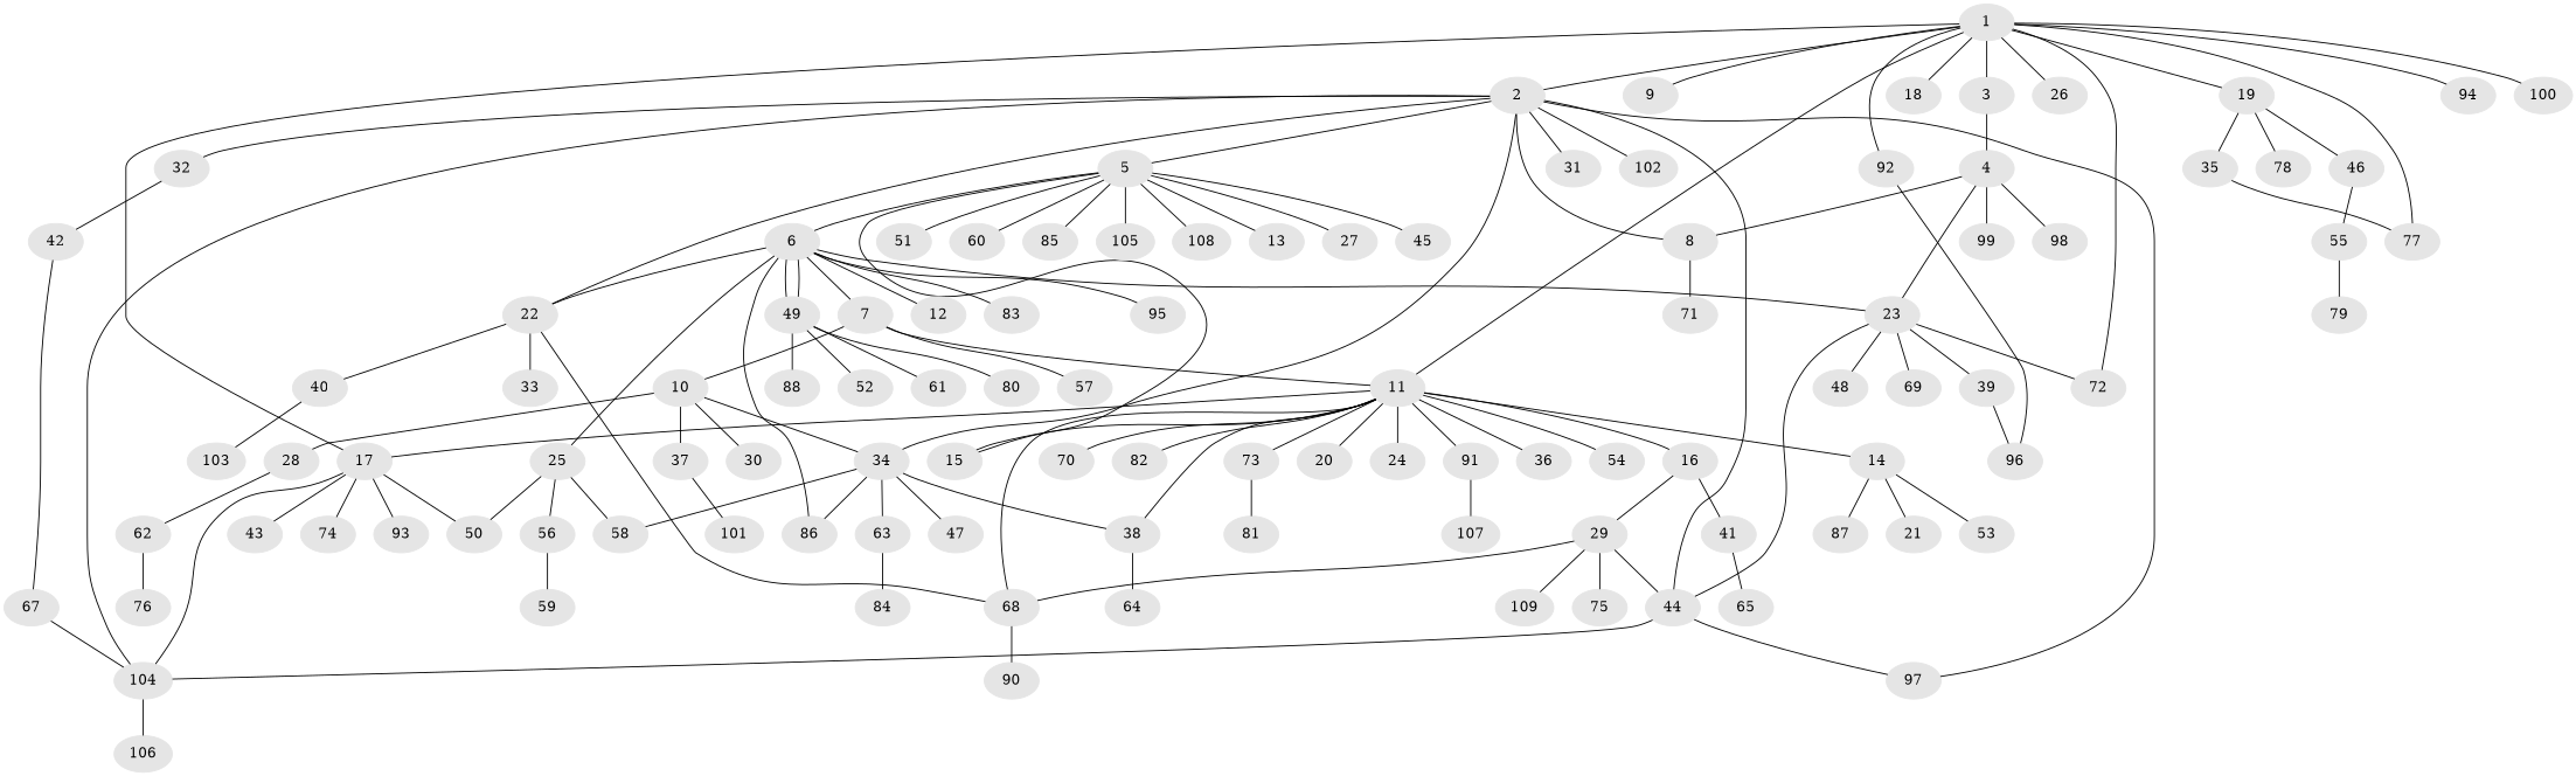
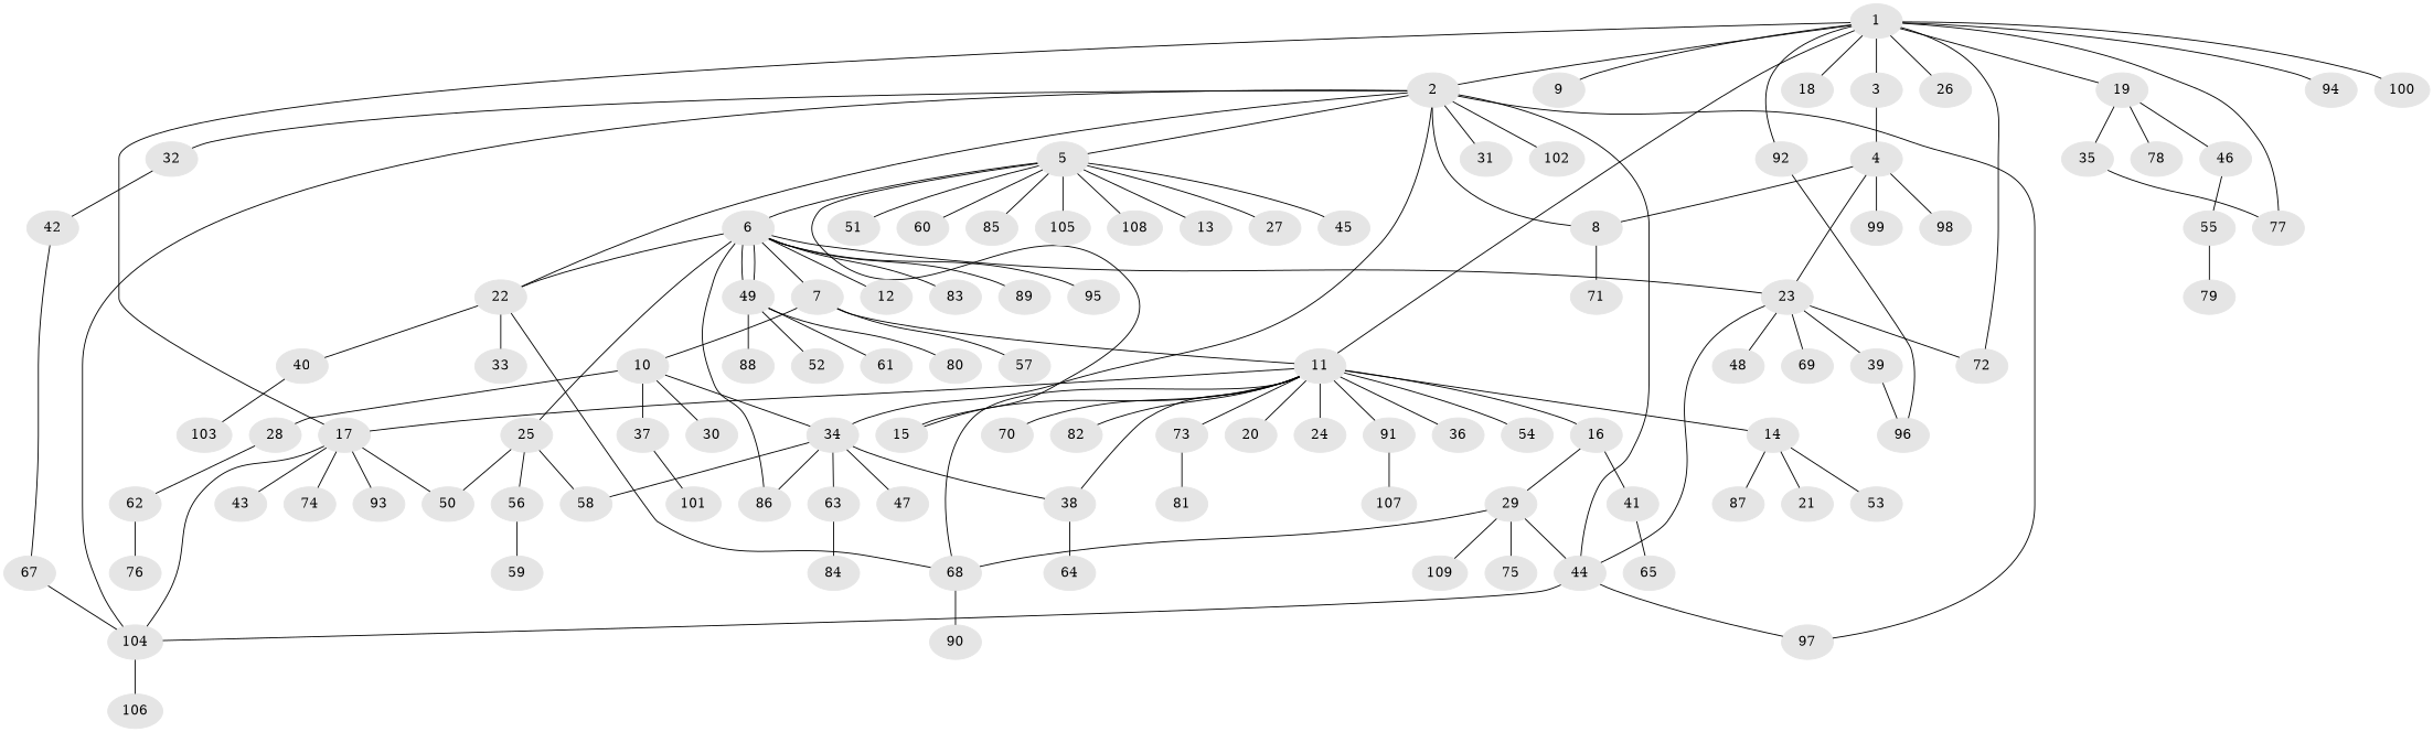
  graph {
    node [color=gray90 style=filled]
    1
    2
    3
    9
    11
    17
    18
    19
    26
    72
    77
    92
    94
    100
    5
    8
    22
    31
    32
    34
    44
    97
    102
    104
    4
    15
    14
    16
    20
    24
    36
    38
    54
    68
    70
    73
    82
    91
    43
    50
    74
    93
    35
    46
    78
    96
    6
    13
    27
    45
    51
    60
    85
    105
    108
    71
    33
    40
    42
    86
    58
    47
    63
    106
    23
    98
    99
    39
    48
    69
    7
    12
    25
    49
    83
+   89
    95
    10
    57
    56
    52
    61
    80
    88
    28
    30
    37
    62
    101
    21
    53
    87
    29
    41
    64
    90
    81
    107
    75
    109
    65
    55
    103
    59
    76
    67
    84
    79
    1 -- 2
    1 -- 3
    1 -- 9
    1 -- 11
    1 -- 17
    1 -- 18
    1 -- 19
    1 -- 26
    1 -- 72
    1 -- 77
    1 -- 92
    1 -- 94
    1 -- 100
    2 -- 5
    2 -- 8
    2 -- 22
    2 -- 31
    2 -- 32
    2 -- 34
    2 -- 44
    2 -- 97
    2 -- 102
    2 -- 104
    3 -- 4
    11 -- 17
    11 -- 15
    11 -- 14
    11 -- 16
    11 -- 20
    11 -- 24
    11 -- 36
    11 -- 38
    11 -- 54
    11 -- 68
    11 -- 70
    11 -- 73
    11 -- 82
    11 -- 91
    17 -- 104
    17 -- 43
    17 -- 50
    17 -- 74
    17 -- 93
    19 -- 35
    19 -- 46
    19 -- 78
    92 -- 96
    5 -- 15
    5 -- 6
    5 -- 13
    5 -- 27
    5 -- 45
    5 -- 51
    5 -- 60
    5 -- 85
    5 -- 105
    5 -- 108
    8 -- 71
    22 -- 68
    22 -- 33
    22 -- 40
    32 -- 42
    34 -- 38
    34 -- 86
    34 -- 58
    34 -- 47
    34 -- 63
    44 -- 97
    44 -- 104
    104 -- 106
    4 -- 8
    4 -- 23
    4 -- 98
    4 -- 99
    14 -- 21
    14 -- 53
    14 -- 87
    16 -- 29
    16 -- 41
    38 -- 64
    68 -- 90
    73 -- 81
    91 -- 107
    35 -- 77
    46 -- 55
    6 -- 22
    6 -- 86
    6 -- 23
    6 -- 7
    6 -- 12
    6 -- 25
    6 -- 49
    6 -- 49
    6 -- 83
+   6 -- 89
    6 -- 95
    40 -- 103
    42 -- 67
    63 -- 84
    23 -- 72
    23 -- 44
    23 -- 39
    23 -- 48
    23 -- 69
    39 -- 96
    7 -- 11
    7 -- 10
    7 -- 57
    25 -- 50
    25 -- 58
    25 -- 56
    49 -- 52
    49 -- 61
    49 -- 80
    49 -- 88
    10 -- 34
    10 -- 28
    10 -- 30
    10 -- 37
    56 -- 59
    28 -- 62
    37 -- 101
    62 -- 76
    29 -- 44
    29 -- 68
    29 -- 75
    29 -- 109
    41 -- 65
    55 -- 79
    67 -- 104
  }
